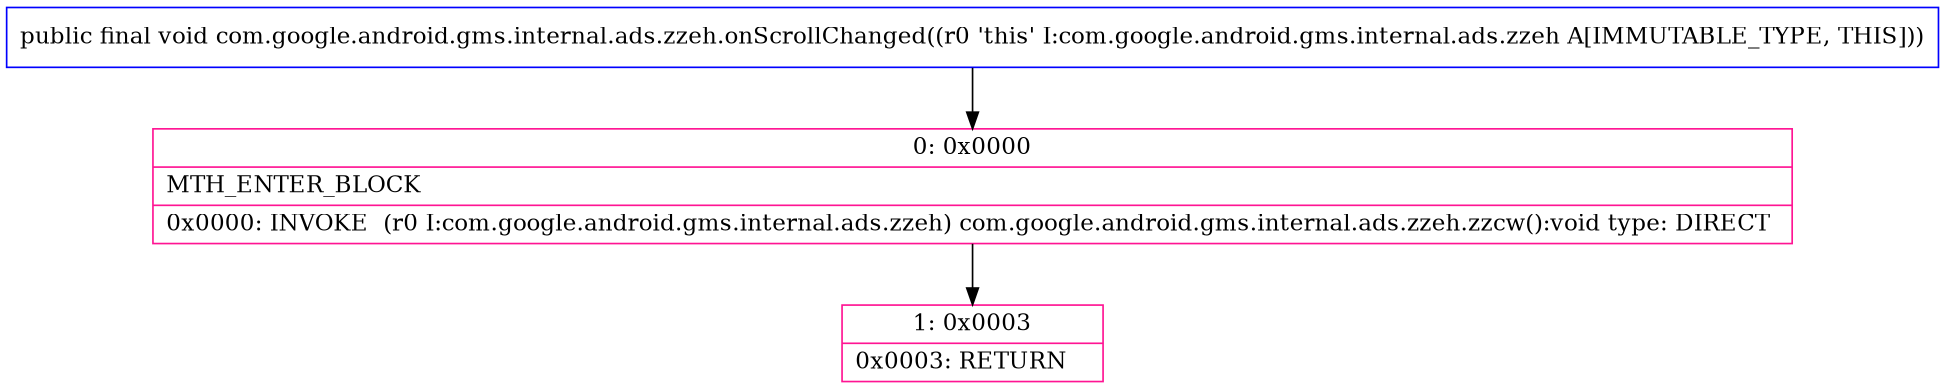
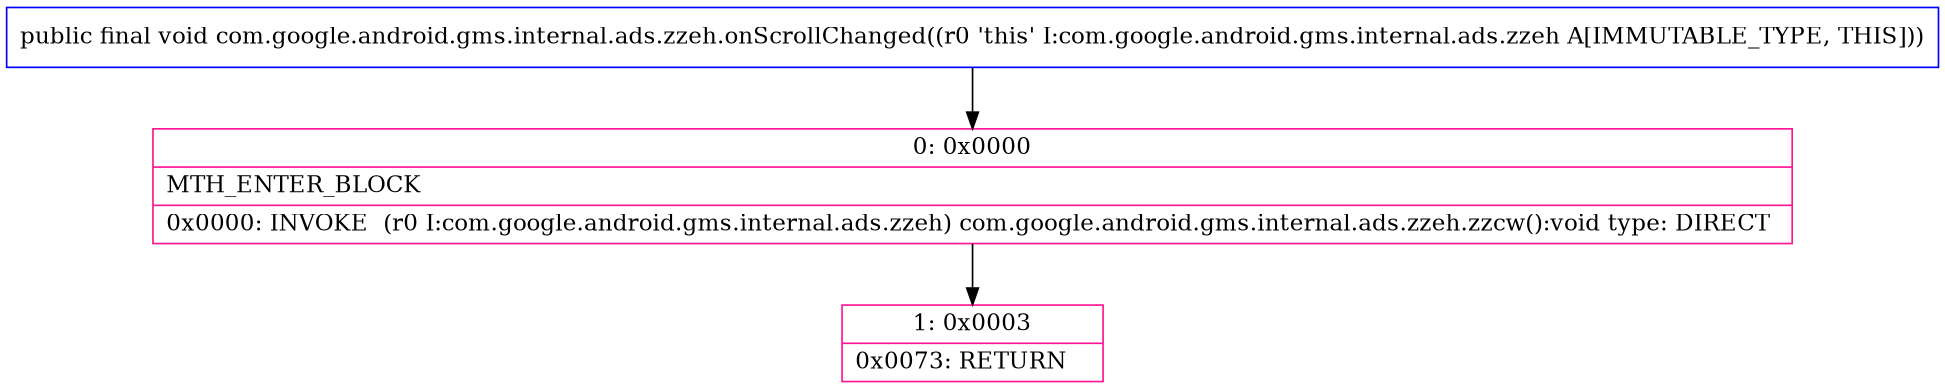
  digraph {
    node [shape=record color=deeppink]
    n1 [label="{0\:\ 0x0000|MTH_ENTER_BLOCK\l|0x0000: INVOKE  (r0 I:com.google.android.gms.internal.ads.zzeh) com.google.android.gms.internal.ads.zzeh.zzcw():void type: DIRECT \l}"]
-   n2 [label="{1\:\ 0x0003|0x0003: RETURN   \l}"]
+   n2 [label="{1\:\ 0x0003|0x0073: RETURN   \l}"]
    n3 [label="{public final void com.google.android.gms.internal.ads.zzeh.onScrollChanged((r0 'this' I:com.google.android.gms.internal.ads.zzeh A[IMMUTABLE_TYPE, THIS])) }" color=blue]
    n1 -> n2
    n3 -> n1
  }
